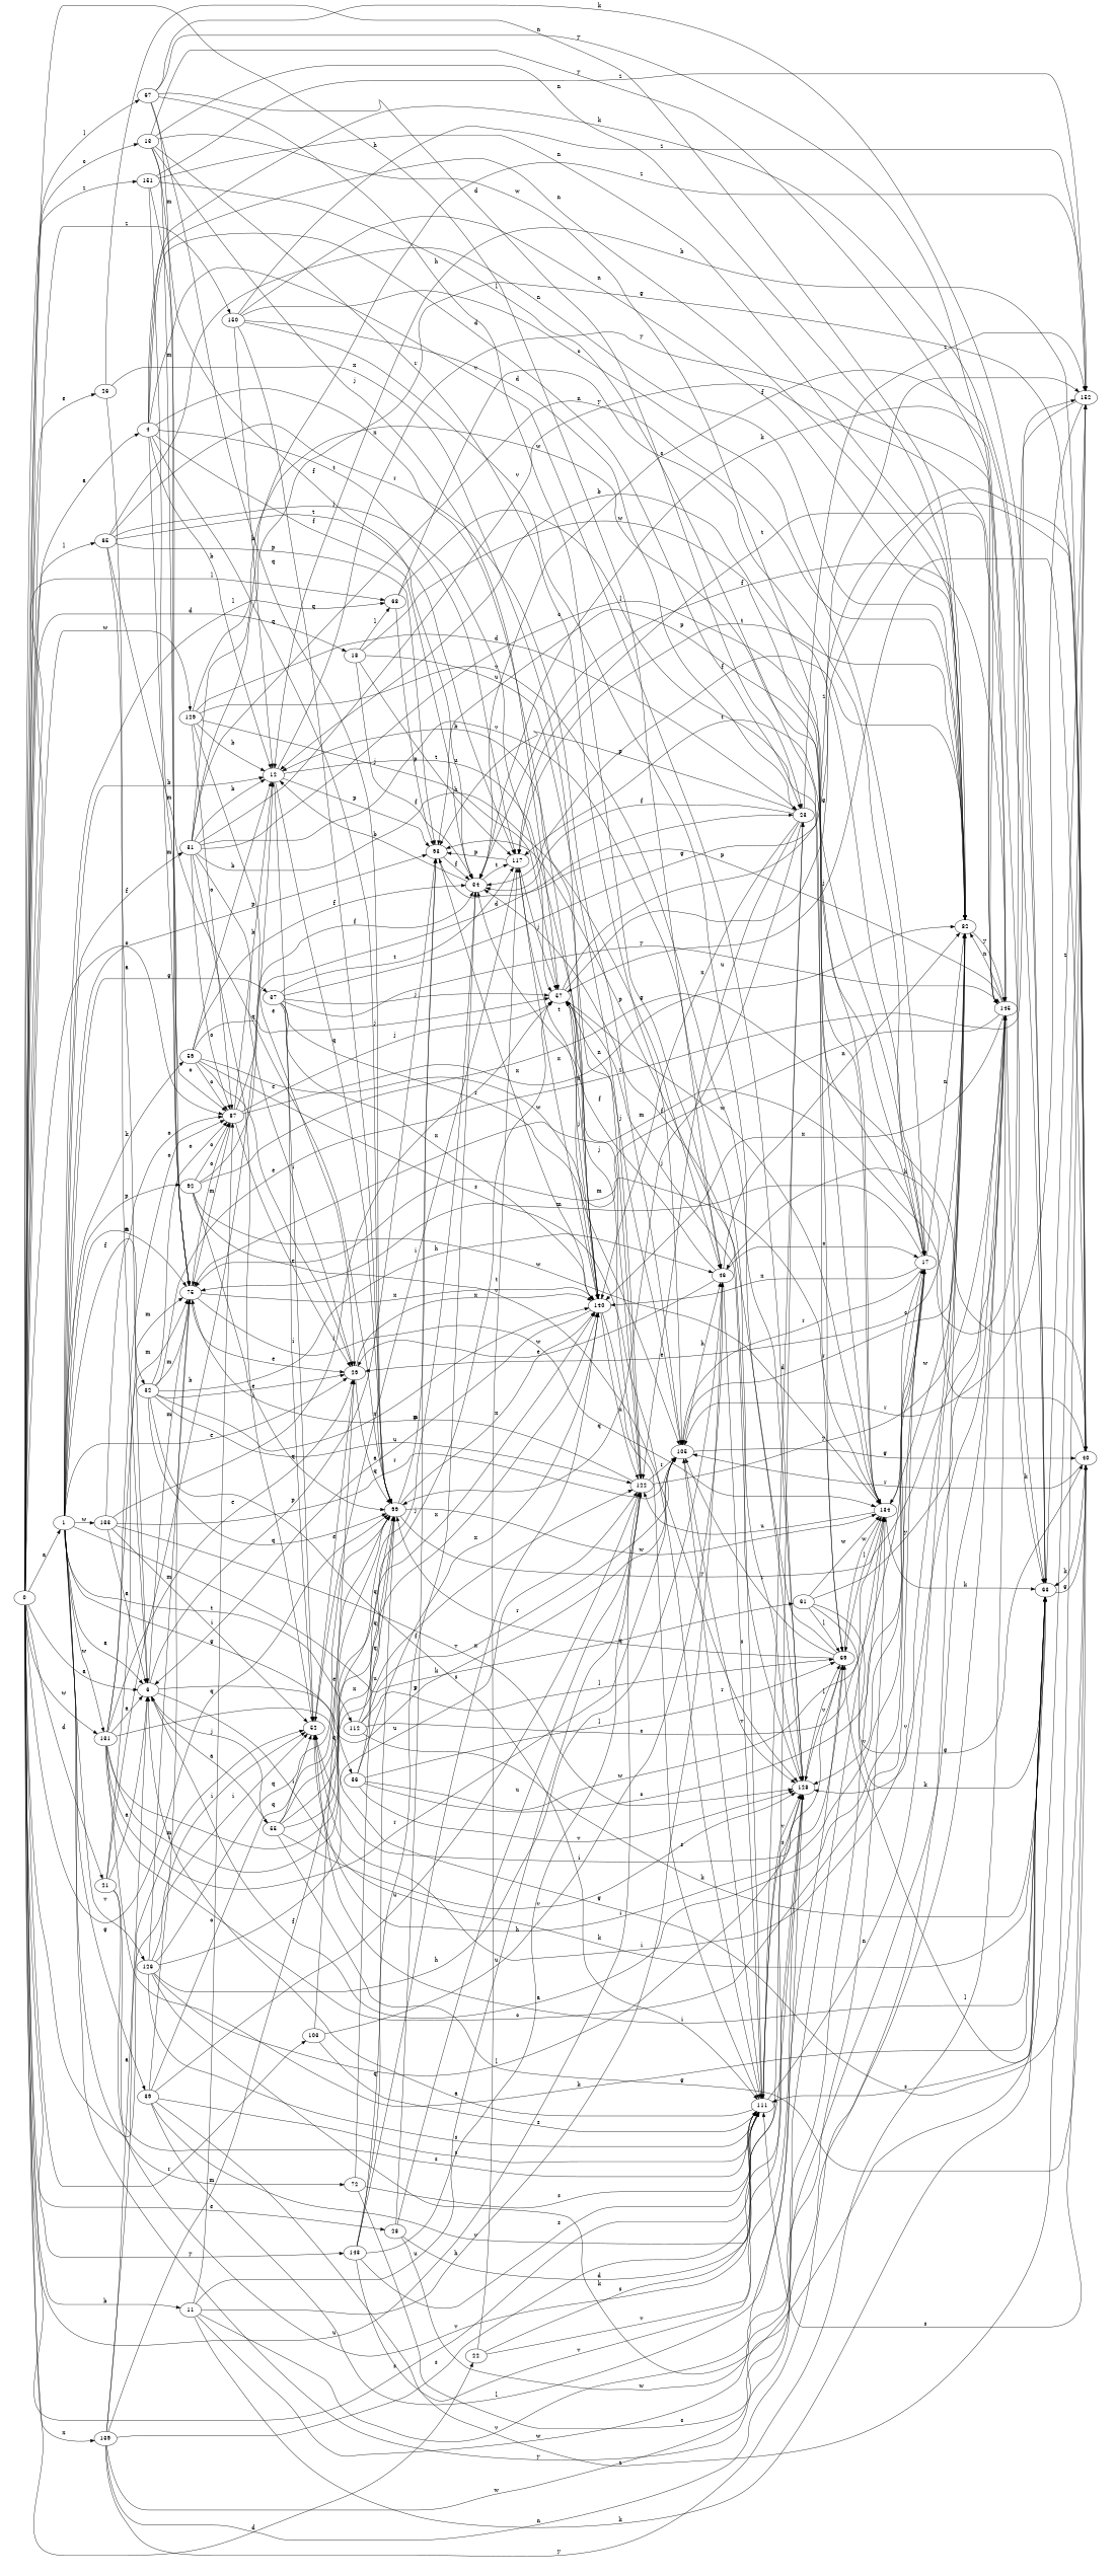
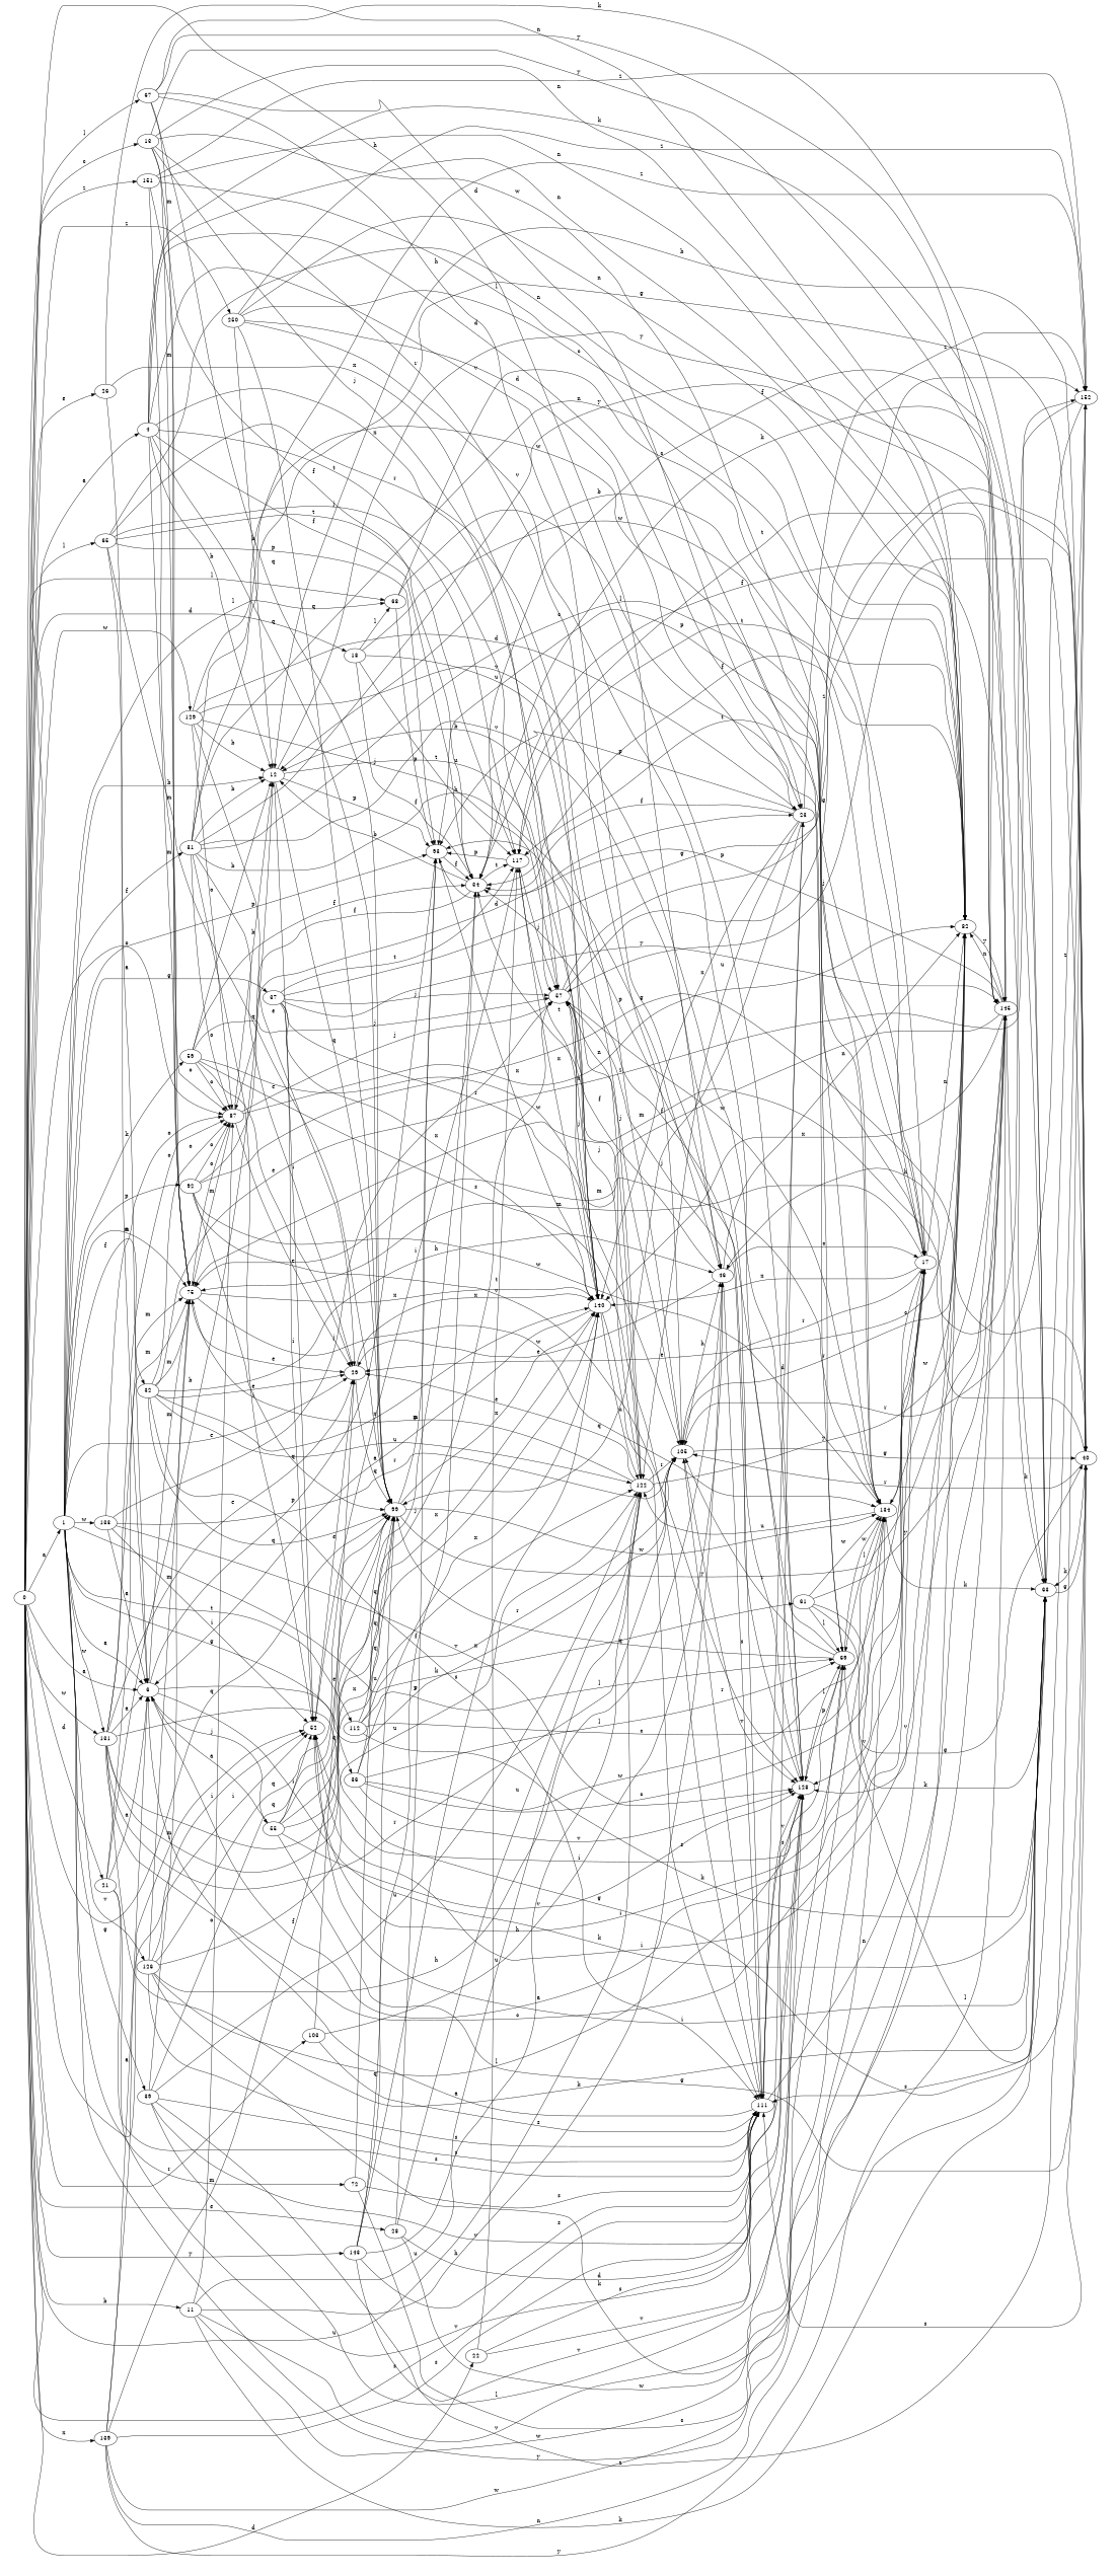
  strict digraph {
    rankdir=LR
    0
    1
    4
    6
    11
    13
    18
    21
    22
    26
    28
    46
    52
    65
    67
    68
    87
    99
    103
    111
    122
    129
    131
    139
    143
-   150
+   150 [label=250]
    151
    12
    29
    31
    32
    36
    37
    39
    59
    61
    72
    75
    92
    93
    112
    126
    133
    145
    23
    34
    63
    82
    117
    128
    140
    55
    105
    134
    57
    17
    69
    40
    152
    0 -> 1 [label=a]
    0 -> 4 [label=a]
    0 -> 6 [label=a]
    0 -> 11 [label=b]
    0 -> 13 [label=c]
    0 -> 18 [label=d]
    0 -> 21 [label=d]
    0 -> 22 [label=d]
    0 -> 26 [label=e]
    0 -> 28 [label=e]
    0 -> 46 [label=h]
    0 -> 52 [label=i]
    0 -> 65 [label=l]
    0 -> 67 [label=l]
    0 -> 68 [label=l]
    0 -> 87 [label=o]
    0 -> 99 [label=q]
    0 -> 103 [label=r]
    0 -> 111 [label=s]
    0 -> 122 [label=u]
    0 -> 129 [label=w]
    0 -> 131 [label=w]
    0 -> 139 [label=x]
    0 -> 143 [label=y]
    0 -> 150 [label=z]
    0 -> 151 [label=z]
    1 -> 6 [label=a]
    1 -> 68 [label=l]
    1 -> 131 [label=w]
    1 -> 12 [label=b]
    1 -> 29 [label=e]
    1 -> 31 [label=f]
    1 -> 32 [label=f]
    1 -> 36 [label=g]
    1 -> 37 [label=g]
    1 -> 39 [label=g]
    1 -> 59 [label=k]
    1 -> 61 [label=k]
    1 -> 72 [label=m]
    1 -> 75 [label=m]
    1 -> 92 [label=p]
    1 -> 93 [label=p]
    1 -> 112 [label=t]
    1 -> 126 [label=v]
    1 -> 133 [label=w]
    1 -> 145 [label=y]
    4 -> 99 [label=q]
    4 -> 12 [label=b]
    4 -> 75 [label=m]
    4 -> 23 [label=d]
    4 -> 34 [label=f]
    4 -> 63 [label=k]
    4 -> 82 [label=n]
    4 -> 117 [label=t]
    4 -> 128 [label=v]
    4 -> 140 [label=x]
    6 -> 75 [label=m]
    6 -> 93 [label=p]
    6 -> 63 [label=k]
    6 -> 55 [label=j]
    6 -> 105 [label=r]
    11 -> 46 [label=h]
    11 -> 87 [label=o]
    11 -> 122 [label=u]
    11 -> 63 [label=k]
    11 -> 128 [label=v]
    11 -> 134 [label=w]
    13 -> 75 [label=m]
    13 -> 145 [label=y]
    13 -> 34 [label=f]
    13 -> 82 [label=n]
    13 -> 105 [label=r]
    13 -> 134 [label=w]
    13 -> 57 [label=j]
    18 -> 68 [label=l]
    18 -> 122 [label=u]
    18 -> 34 [label=f]
    18 -> 117 [label=t]
    18 -> 134 [label=w]
    21 -> 6 [label=a]
    21 -> 111 [label=s]
    21 -> 12 [label=b]
    21 -> 75 [label=m]
    21 -> 128 [label=v]
    22 -> 111 [label=s]
    22 -> 117 [label=t]
    22 -> 128 [label=v]
    26 -> 6 [label=a]
    26 -> 82 [label=n]
    26 -> 140 [label=x]
    28 -> 122 [label=u]
    28 -> 93 [label=p]
    28 -> 23 [label=d]
    28 -> 134 [label=w]
    46 -> 111 [label=s]
    46 -> 29 [label=e]
    46 -> 34 [label=f]
    46 -> 82 [label=n]
    46 -> 17 [label=c]
    52 -> 29 [label=e]
    65 -> 6 [label=a]
    65 -> 99 [label=q]
    65 -> 93 [label=p]
    65 -> 82 [label=n]
    65 -> 117 [label=t]
    65 -> 105 [label=r]
    65 -> 57 [label=j]
    67 -> 46 [label=h]
    67 -> 99 [label=q]
    67 -> 75 [label=m]
    67 -> 145 [label=y]
    67 -> 23 [label=d]
    67 -> 63 [label=k]
    68 -> 93 [label=p]
    68 -> 17 [label=c]
    68 -> 69 [label=l]
    87 -> 12 [label=b]
    87 -> 29 [label=e]
    87 -> 75 [label=m]
-   87 -> 34 [label=f]
+   34 -> 87 [label=f]
    87 -> 82 [label=n]
    87 -> 57 [label=j]
    99 -> 93 [label=p]
    99 -> 145 [label=y]
    99 -> 140 [label=x]
    99 -> 134 [label=w]
    103 -> 46 [label=h]
    103 -> 111 [label=s]
    103 -> 29 [label=e]
    111 -> 6 [label=a]
    111 -> 23 [label=d]
    111 -> 82 [label=n]
    111 -> 128 [label=v]
    111 -> 105 [label=r]
    111 -> 57 [label=j]
    122 -> 12 [label=b]
+   122 -> 29 [label=e]
    122 -> 75 [label=m]
    122 -> 145 [label=y]
    122 -> 105 [label=r]
    122 -> 57 [label=j]
    129 -> 87 [label=o]
    129 -> 12 [label=b]
    129 -> 29 [label=e]
    129 -> 23 [label=d]
    129 -> 128 [label=v]
    129 -> 134 [label=w]
    129 -> 57 [label=j]
    131 -> 6 [label=a]
    131 -> 87 [label=o]
    131 -> 122 [label=u]
    131 -> 29 [label=e]
    131 -> 75 [label=m]
    131 -> 63 [label=k]
    131 -> 140 [label=x]
    131 -> 105 [label=r]
    131 -> 17 [label=c]
    131 -> 40 [label=g]
    139 -> 6 [label=a]
    139 -> 52 [label=i]
    139 -> 111 [label=s]
    139 -> 145 [label=y]
    139 -> 34 [label=f]
    139 -> 82 [label=n]
    139 -> 134 [label=w]
    143 -> 99 [label=q]
    143 -> 111 [label=s]
    143 -> 122 [label=u]
    143 -> 34 [label=f]
    143 -> 128 [label=v]
    143 -> 140 [label=x]
    150 -> 99 [label=q]
    150 -> 12 [label=b]
    150 -> 23 [label=d]
    150 -> 82 [label=n]
    150 -> 128 [label=v]
    150 -> 17 [label=c]
    150 -> 152 [label=z]
    151 -> 87 [label=o]
    151 -> 75 [label=m]
    151 -> 82 [label=n]
    151 -> 69 [label=l]
    151 -> 152 [label=z]
    12 -> 52 [label=i]
    12 -> 99 [label=q]
    12 -> 122 [label=u]
    12 -> 93 [label=p]
    12 -> 145 [label=y]
    29 -> 99 [label=q]
    29 -> 140 [label=x]
    31 -> 46 [label=h]
    31 -> 52 [label=i]
    31 -> 87 [label=o]
    31 -> 12 [label=b]
    31 -> 29 [label=e]
    31 -> 145 [label=y]
    31 -> 82 [label=n]
    31 -> 128 [label=v]
    31 -> 17 [label=c]
    31 -> 40 [label=g]
    31 -> 152 [label=z]
    32 -> 46 [label=h]
    32 -> 87 [label=o]
    32 -> 99 [label=q]
    32 -> 111 [label=s]
    32 -> 122 [label=u]
    32 -> 29 [label=e]
    32 -> 75 [label=m]
    32 -> 140 [label=x]
    32 -> 152 [label=z]
    36 -> 99 [label=q]
    36 -> 128 [label=v]
    36 -> 140 [label=x]
    36 -> 134 [label=w]
    36 -> 17 [label=c]
    36 -> 69 [label=l]
    37 -> 52 [label=i]
    37 -> 145 [label=y]
    37 -> 117 [label=t]
    37 -> 140 [label=x]
    37 -> 105 [label=r]
    37 -> 57 [label=j]
    37 -> 40 [label=g]
    39 -> 99 [label=q]
    39 -> 111 [label=s]
    39 -> 122 [label=u]
    39 -> 75 [label=m]
    39 -> 128 [label=v]
    39 -> 69 [label=l]
    39 -> 152 [label=z]
    59 -> 87 [label=o]
    59 -> 111 [label=s]
    59 -> 12 [label=b]
    59 -> 29 [label=e]
    59 -> 34 [label=f]
    59 -> 134 [label=w]
    59 -> 57 [label=j]
    61 -> 145 [label=y]
    61 -> 63 [label=k]
    61 -> 134 [label=w]
    61 -> 69 [label=l]
    61 -> 40 [label=g]
    72 -> 99 [label=q]
    72 -> 111 [label=s]
    72 -> 145 [label=c]
    75 -> 87 [label=o]
    75 -> 29 [label=e]
    75 -> 140 [label=x]
    75 -> 134 [label=w]
    92 -> 87 [label=o]
    92 -> 99 [label=q]
    92 -> 23 [label=d]
    92 -> 128 [label=v]
    92 -> 134 [label=w]
    92 -> 40 [label=g]
    93 -> 34 [label=f]
    93 -> 140 [label=x]
    112 -> 99 [label=q]
    112 -> 63 [label=k]
    112 -> 105 [label=r]
    112 -> 17 [label=c]
    112 -> 69 [label=l]
    126 -> 46 [label=h]
    126 -> 52 [label=i]
    126 -> 99 [label=q]
    126 -> 111 [label=s]
    126 -> 122 [label=u]
    126 -> 75 [label=m]
    126 -> 63 [label=k]
    126 -> 69 [label=l]
    133 -> 6 [label=a]
    133 -> 52 [label=i]
    133 -> 87 [label=o]
    133 -> 128 [label=v]
    133 -> 105 [label=r]
    133 -> 57 [label=j]
    145 -> 75 [label=m]
    145 -> 93 [label=p]
    145 -> 34 [label=f]
    145 -> 63 [label=k]
    145 -> 82 [label=n]
    145 -> 117 [label=t]
    145 -> 128 [label=v]
    145 -> 140 [label=x]
    23 -> 99 [label=q]
    23 -> 122 [label=u]
    23 -> 93 [label=p]
    23 -> 34 [label=f]
    23 -> 140 [label=x]
    23 -> 152 [label=z]
    34 -> 12 [label=b]
    34 -> 63 [label=k]
    34 -> 117 [label=t]
    63 -> 52 [label=i]
    63 -> 111 [label=s]
    63 -> 34 [label=f]
    63 -> 40 [label=g]
    63 -> 152 [label=z]
    82 -> 52 [label=i]
    82 -> 29 [label=e]
    82 -> 145 [label=y]
    82 -> 34 [label=f]
    82 -> 117 [label=t]
    82 -> 105 [label=r]
    82 -> 134 [label=w]
    117 -> 52 [label=i]
    117 -> 93 [label=p]
    117 -> 140 [label=x]
    117 -> 57 [label=j]
    128 -> 111 [label=s]
    128 -> 93 [label=p]
    128 -> 69 [label=l]
    140 -> 6 [label=a]
    140 -> 111 [label=s]
    140 -> 122 [label=u]
    140 -> 117 [label=t]
    140 -> 57 [label=j]
    55 -> 6 [label=a]
    55 -> 52 [label=i]
    55 -> 99 [label=q]
    55 -> 128 [label=v]
    55 -> 140 [label=x]
    55 -> 57 [label=j]
    55 -> 40 [label=g]
    105 -> 46 [label=h]
    105 -> 128 [label=v]
    105 -> 57 [label=j]
    105 -> 40 [label=g]
    134 -> 122 [label=u]
    134 -> 63 [label=k]
    134 -> 17 [label=c]
    134 -> 69 [label=l]
    57 -> 140 [label=x]
    57 -> 134 [label=w]
    57 -> 40 [label=g]
    57 -> 152 [label=z]
    17 -> 6 [label=a]
    17 -> 52 [label=i]
    17 -> 12 [label=b]
    17 -> 75 [label=m]
    17 -> 93 [label=p]
    17 -> 82 [label=n]
    17 -> 117 [label=t]
    17 -> 128 [label=v]
    17 -> 140 [label=x]
    17 -> 105 [label=r]
    69 -> 52 [label=i]
    69 -> 99 [label=q]
    69 -> 34 [label=f]
-   69 -> 128 [label=v]
+   69 -> 128 [label=p]
    69 -> 105 [label=r]
    69 -> 134 [label=w]
    40 -> 111 [label=s]
    40 -> 12 [label=b]
    40 -> 75 [label=m]
    40 -> 63 [label=k]
    40 -> 105 [label=r]
    40 -> 57 [label=j]
    152 -> 46 [label=h]
    152 -> 105 [label=r]
    152 -> 69 [label=l]
  }
